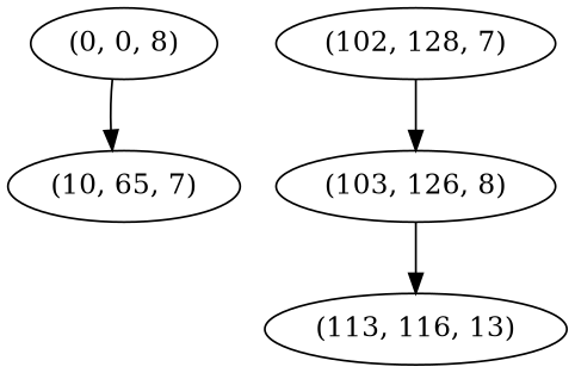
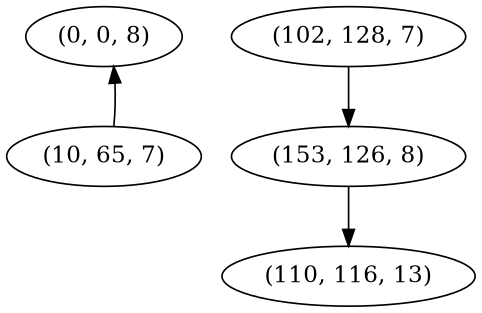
  digraph {
    n1 [label="(0, 0, 8)"]
    "(10, 65, 7)"
    "(102, 128, 7)"
-   "(103, 126, 8)"
-   "(110, 116, 13)" [label="(113, 116, 13)"]
-   n1 -> "(10, 65, 7)"
+   "(103, 126, 8)" [label="(153, 126, 8)"]
+   "(110, 116, 13)"
+   "(10, 65, 7)" -> n1
    "(102, 128, 7)" -> "(103, 126, 8)"
    "(103, 126, 8)" -> "(110, 116, 13)"
  }
